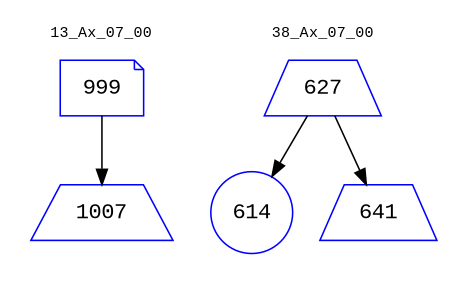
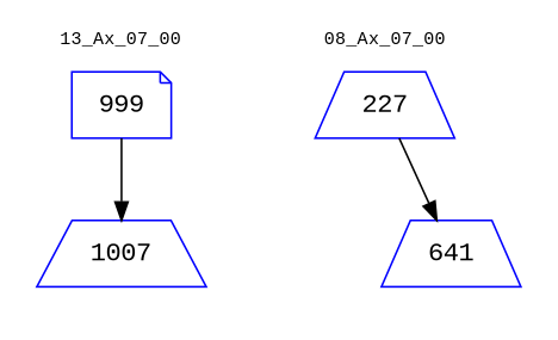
  digraph {
    fontname="Liberation Mono"
    node [color=blue fontname="Liberation Mono" shape=trapezium]
    edge [color=black fontname="Liberation Mono"]
    n1 [label=999 shape=note]
    n2 [label=1007]
-   n3 [label=627]
-   n4 [label=614 shape=circle]
+   n3 [label=227]
    n5 [label=641]
    subgraph cluster_1 {
      color=white
      fontsize=10
      label="13_Ax_07_00"
      n1
      n2
    }
    subgraph cluster_2 {
      color=white
      fontsize=10
-     label="38_Ax_07_00"
+     label="08_Ax_07_00"
      n3
-     n4
      n5
    }
    n1 -> n2
-   n3 -> n4
    n3 -> n5
  }
